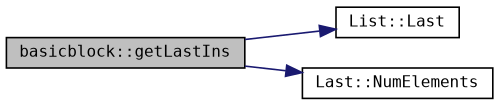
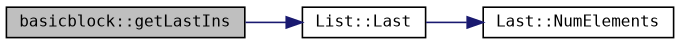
  digraph {
    fontname="DejaVu Sans Mono"
    rankdir=LR
    node [color=black fillcolor=white fontname="DejaVu Sans Mono" fontsize=10 shape=record style=filled]
    edge [color=midnightblue fontname="DejaVu Sans Mono" fontsize=10 labelfontname=Helvetica labelfontsize=10 style=solid]
    n1 [fillcolor=grey75 fontcolor=black height=0.2 label="basicblock::getLastIns" width=0.4]
    n2 [height=0.2 label="List::Last" width=0.4]
    n3 [height=0.2 label="Last::NumElements" width=0.4]
    n1 -> n2
-   n1 -> n3
+   n2 -> n3
  }
